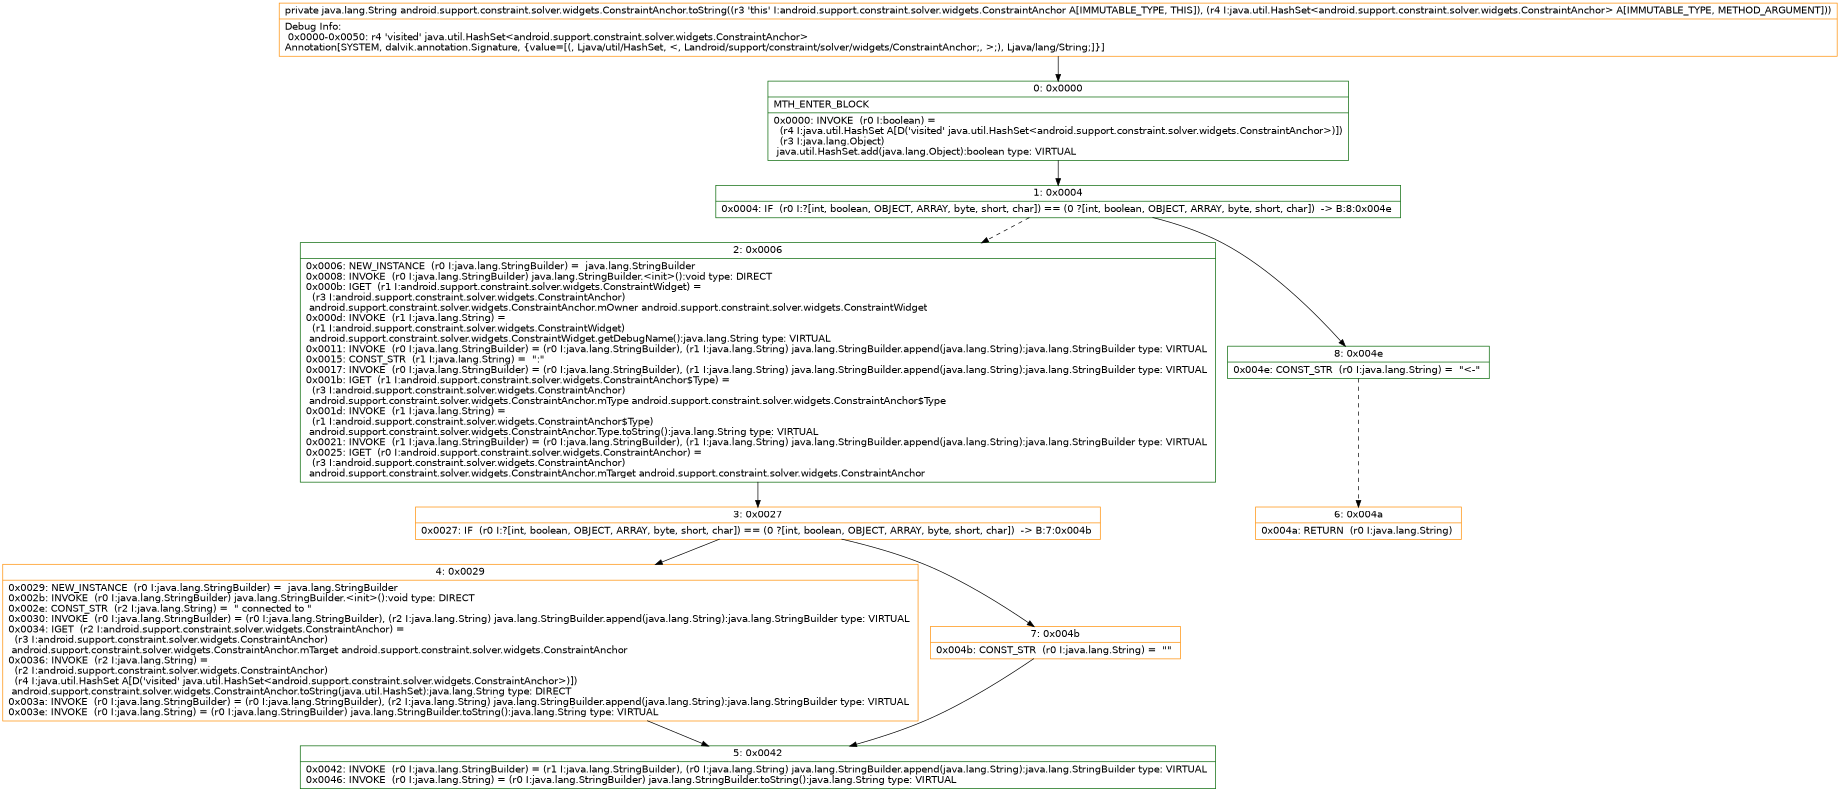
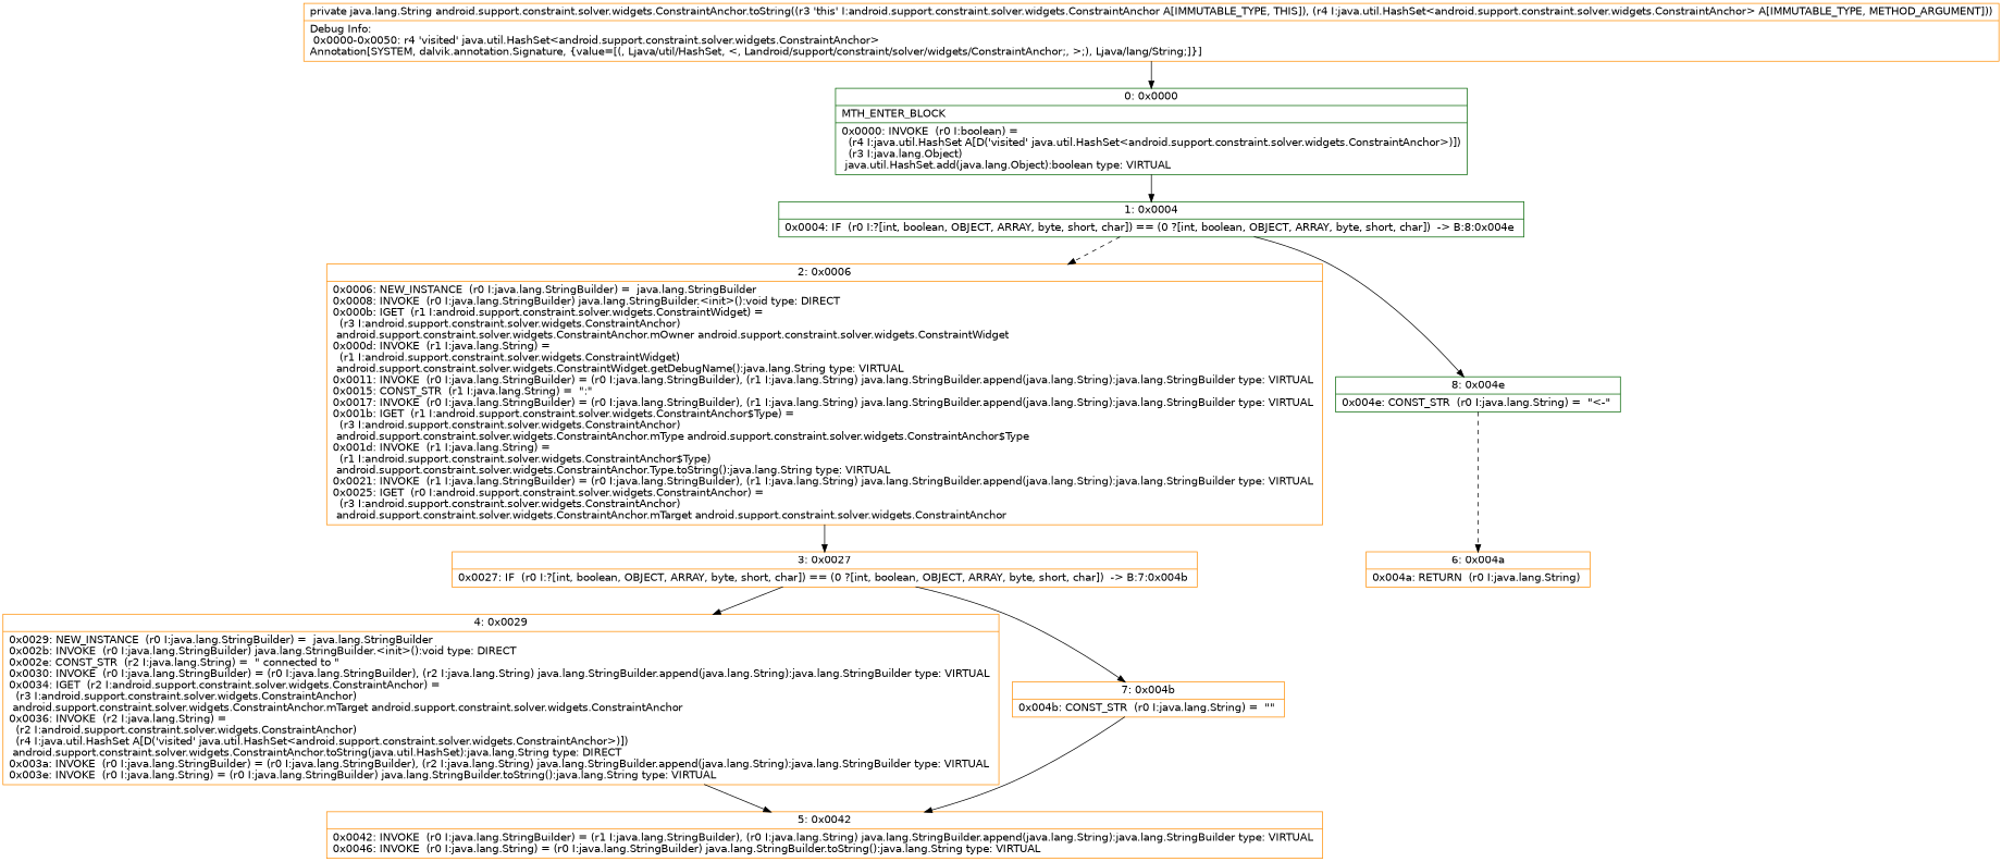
  digraph {
    fontname="DejaVu Sans"
    node [color=darkorange fontname="DejaVu Sans" shape=record]
    edge [fontname="DejaVu Sans"]
    n1 [color=darkgreen label="{0\:\ 0x0000|MTH_ENTER_BLOCK\l|0x0000: INVOKE  (r0 I:boolean) = \l  (r4 I:java.util.HashSet A[D('visited' java.util.HashSet\<android.support.constraint.solver.widgets.ConstraintAnchor\>)])\l  (r3 I:java.lang.Object)\l java.util.HashSet.add(java.lang.Object):boolean type: VIRTUAL \l}"]
    n2 [color=darkgreen label="{1\:\ 0x0004|0x0004: IF  (r0 I:?[int, boolean, OBJECT, ARRAY, byte, short, char]) == (0 ?[int, boolean, OBJECT, ARRAY, byte, short, char])  \-\> B:8:0x004e \l}"]
-   n3 [color=darkgreen label="{2\:\ 0x0006|0x0006: NEW_INSTANCE  (r0 I:java.lang.StringBuilder) =  java.lang.StringBuilder \l0x0008: INVOKE  (r0 I:java.lang.StringBuilder) java.lang.StringBuilder.\<init\>():void type: DIRECT \l0x000b: IGET  (r1 I:android.support.constraint.solver.widgets.ConstraintWidget) = \l  (r3 I:android.support.constraint.solver.widgets.ConstraintAnchor)\l android.support.constraint.solver.widgets.ConstraintAnchor.mOwner android.support.constraint.solver.widgets.ConstraintWidget \l0x000d: INVOKE  (r1 I:java.lang.String) = \l  (r1 I:android.support.constraint.solver.widgets.ConstraintWidget)\l android.support.constraint.solver.widgets.ConstraintWidget.getDebugName():java.lang.String type: VIRTUAL \l0x0011: INVOKE  (r0 I:java.lang.StringBuilder) = (r0 I:java.lang.StringBuilder), (r1 I:java.lang.String) java.lang.StringBuilder.append(java.lang.String):java.lang.StringBuilder type: VIRTUAL \l0x0015: CONST_STR  (r1 I:java.lang.String) =  \":\" \l0x0017: INVOKE  (r0 I:java.lang.StringBuilder) = (r0 I:java.lang.StringBuilder), (r1 I:java.lang.String) java.lang.StringBuilder.append(java.lang.String):java.lang.StringBuilder type: VIRTUAL \l0x001b: IGET  (r1 I:android.support.constraint.solver.widgets.ConstraintAnchor$Type) = \l  (r3 I:android.support.constraint.solver.widgets.ConstraintAnchor)\l android.support.constraint.solver.widgets.ConstraintAnchor.mType android.support.constraint.solver.widgets.ConstraintAnchor$Type \l0x001d: INVOKE  (r1 I:java.lang.String) = \l  (r1 I:android.support.constraint.solver.widgets.ConstraintAnchor$Type)\l android.support.constraint.solver.widgets.ConstraintAnchor.Type.toString():java.lang.String type: VIRTUAL \l0x0021: INVOKE  (r1 I:java.lang.StringBuilder) = (r0 I:java.lang.StringBuilder), (r1 I:java.lang.String) java.lang.StringBuilder.append(java.lang.String):java.lang.StringBuilder type: VIRTUAL \l0x0025: IGET  (r0 I:android.support.constraint.solver.widgets.ConstraintAnchor) = \l  (r3 I:android.support.constraint.solver.widgets.ConstraintAnchor)\l android.support.constraint.solver.widgets.ConstraintAnchor.mTarget android.support.constraint.solver.widgets.ConstraintAnchor \l}"]
+   n3 [label="{2\:\ 0x0006|0x0006: NEW_INSTANCE  (r0 I:java.lang.StringBuilder) =  java.lang.StringBuilder \l0x0008: INVOKE  (r0 I:java.lang.StringBuilder) java.lang.StringBuilder.\<init\>():void type: DIRECT \l0x000b: IGET  (r1 I:android.support.constraint.solver.widgets.ConstraintWidget) = \l  (r3 I:android.support.constraint.solver.widgets.ConstraintAnchor)\l android.support.constraint.solver.widgets.ConstraintAnchor.mOwner android.support.constraint.solver.widgets.ConstraintWidget \l0x000d: INVOKE  (r1 I:java.lang.String) = \l  (r1 I:android.support.constraint.solver.widgets.ConstraintWidget)\l android.support.constraint.solver.widgets.ConstraintWidget.getDebugName():java.lang.String type: VIRTUAL \l0x0011: INVOKE  (r0 I:java.lang.StringBuilder) = (r0 I:java.lang.StringBuilder), (r1 I:java.lang.String) java.lang.StringBuilder.append(java.lang.String):java.lang.StringBuilder type: VIRTUAL \l0x0015: CONST_STR  (r1 I:java.lang.String) =  \":\" \l0x0017: INVOKE  (r0 I:java.lang.StringBuilder) = (r0 I:java.lang.StringBuilder), (r1 I:java.lang.String) java.lang.StringBuilder.append(java.lang.String):java.lang.StringBuilder type: VIRTUAL \l0x001b: IGET  (r1 I:android.support.constraint.solver.widgets.ConstraintAnchor$Type) = \l  (r3 I:android.support.constraint.solver.widgets.ConstraintAnchor)\l android.support.constraint.solver.widgets.ConstraintAnchor.mType android.support.constraint.solver.widgets.ConstraintAnchor$Type \l0x001d: INVOKE  (r1 I:java.lang.String) = \l  (r1 I:android.support.constraint.solver.widgets.ConstraintAnchor$Type)\l android.support.constraint.solver.widgets.ConstraintAnchor.Type.toString():java.lang.String type: VIRTUAL \l0x0021: INVOKE  (r1 I:java.lang.StringBuilder) = (r0 I:java.lang.StringBuilder), (r1 I:java.lang.String) java.lang.StringBuilder.append(java.lang.String):java.lang.StringBuilder type: VIRTUAL \l0x0025: IGET  (r0 I:android.support.constraint.solver.widgets.ConstraintAnchor) = \l  (r3 I:android.support.constraint.solver.widgets.ConstraintAnchor)\l android.support.constraint.solver.widgets.ConstraintAnchor.mTarget android.support.constraint.solver.widgets.ConstraintAnchor \l}"]
    n4 [color=darkgreen label="{8\:\ 0x004e|0x004e: CONST_STR  (r0 I:java.lang.String) =  \"\<\-\" \l}"]
    n5 [label="{3\:\ 0x0027|0x0027: IF  (r0 I:?[int, boolean, OBJECT, ARRAY, byte, short, char]) == (0 ?[int, boolean, OBJECT, ARRAY, byte, short, char])  \-\> B:7:0x004b \l}"]
    n6 [label="{6\:\ 0x004a|0x004a: RETURN  (r0 I:java.lang.String) \l}"]
    n7 [label="{4\:\ 0x0029|0x0029: NEW_INSTANCE  (r0 I:java.lang.StringBuilder) =  java.lang.StringBuilder \l0x002b: INVOKE  (r0 I:java.lang.StringBuilder) java.lang.StringBuilder.\<init\>():void type: DIRECT \l0x002e: CONST_STR  (r2 I:java.lang.String) =  \" connected to \" \l0x0030: INVOKE  (r0 I:java.lang.StringBuilder) = (r0 I:java.lang.StringBuilder), (r2 I:java.lang.String) java.lang.StringBuilder.append(java.lang.String):java.lang.StringBuilder type: VIRTUAL \l0x0034: IGET  (r2 I:android.support.constraint.solver.widgets.ConstraintAnchor) = \l  (r3 I:android.support.constraint.solver.widgets.ConstraintAnchor)\l android.support.constraint.solver.widgets.ConstraintAnchor.mTarget android.support.constraint.solver.widgets.ConstraintAnchor \l0x0036: INVOKE  (r2 I:java.lang.String) = \l  (r2 I:android.support.constraint.solver.widgets.ConstraintAnchor)\l  (r4 I:java.util.HashSet A[D('visited' java.util.HashSet\<android.support.constraint.solver.widgets.ConstraintAnchor\>)])\l android.support.constraint.solver.widgets.ConstraintAnchor.toString(java.util.HashSet):java.lang.String type: DIRECT \l0x003a: INVOKE  (r0 I:java.lang.StringBuilder) = (r0 I:java.lang.StringBuilder), (r2 I:java.lang.String) java.lang.StringBuilder.append(java.lang.String):java.lang.StringBuilder type: VIRTUAL \l0x003e: INVOKE  (r0 I:java.lang.String) = (r0 I:java.lang.StringBuilder) java.lang.StringBuilder.toString():java.lang.String type: VIRTUAL \l}"]
    n8 [label="{7\:\ 0x004b|0x004b: CONST_STR  (r0 I:java.lang.String) =  \"\" \l}"]
-   n9 [color=darkgreen label="{5\:\ 0x0042|0x0042: INVOKE  (r0 I:java.lang.StringBuilder) = (r1 I:java.lang.StringBuilder), (r0 I:java.lang.String) java.lang.StringBuilder.append(java.lang.String):java.lang.StringBuilder type: VIRTUAL \l0x0046: INVOKE  (r0 I:java.lang.String) = (r0 I:java.lang.StringBuilder) java.lang.StringBuilder.toString():java.lang.String type: VIRTUAL \l}"]
+   n9 [label="{5\:\ 0x0042|0x0042: INVOKE  (r0 I:java.lang.StringBuilder) = (r1 I:java.lang.StringBuilder), (r0 I:java.lang.String) java.lang.StringBuilder.append(java.lang.String):java.lang.StringBuilder type: VIRTUAL \l0x0046: INVOKE  (r0 I:java.lang.String) = (r0 I:java.lang.StringBuilder) java.lang.StringBuilder.toString():java.lang.String type: VIRTUAL \l}"]
    n10 [label="{private java.lang.String android.support.constraint.solver.widgets.ConstraintAnchor.toString((r3 'this' I:android.support.constraint.solver.widgets.ConstraintAnchor A[IMMUTABLE_TYPE, THIS]), (r4 I:java.util.HashSet\<android.support.constraint.solver.widgets.ConstraintAnchor\> A[IMMUTABLE_TYPE, METHOD_ARGUMENT]))  | Debug Info:\l  0x0000\-0x0050: r4 'visited' java.util.HashSet\<android.support.constraint.solver.widgets.ConstraintAnchor\>\lAnnotation[SYSTEM, dalvik.annotation.Signature, \{value=[(, Ljava\/util\/HashSet, \<, Landroid\/support\/constraint\/solver\/widgets\/ConstraintAnchor;, \>;), Ljava\/lang\/String;]\}]\l}"]
    n1 -> n2
    n2 -> n3 [style=dashed]
    n2 -> n4
    n3 -> n5
    n4 -> n6 [style=dashed]
    n5 -> n7 [style=solid]
    n5 -> n8
    n7 -> n9
    n8 -> n9
    n10 -> n1
  }
